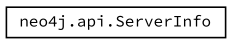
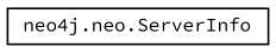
  digraph {
    rankdir=LR
    fontname="Source Code Pro"
-   n1 [color=black fillcolor=white fontname="Source Code Pro" fontsize=10 height=0.2 label="neo4j.api.ServerInfo" shape=record style=filled width=0.4]
+   n1 [color=black fillcolor=white fontname="Source Code Pro" fontsize=10 height=0.2 label="neo4j.neo.ServerInfo" shape=record style=filled width=0.4]
  }
